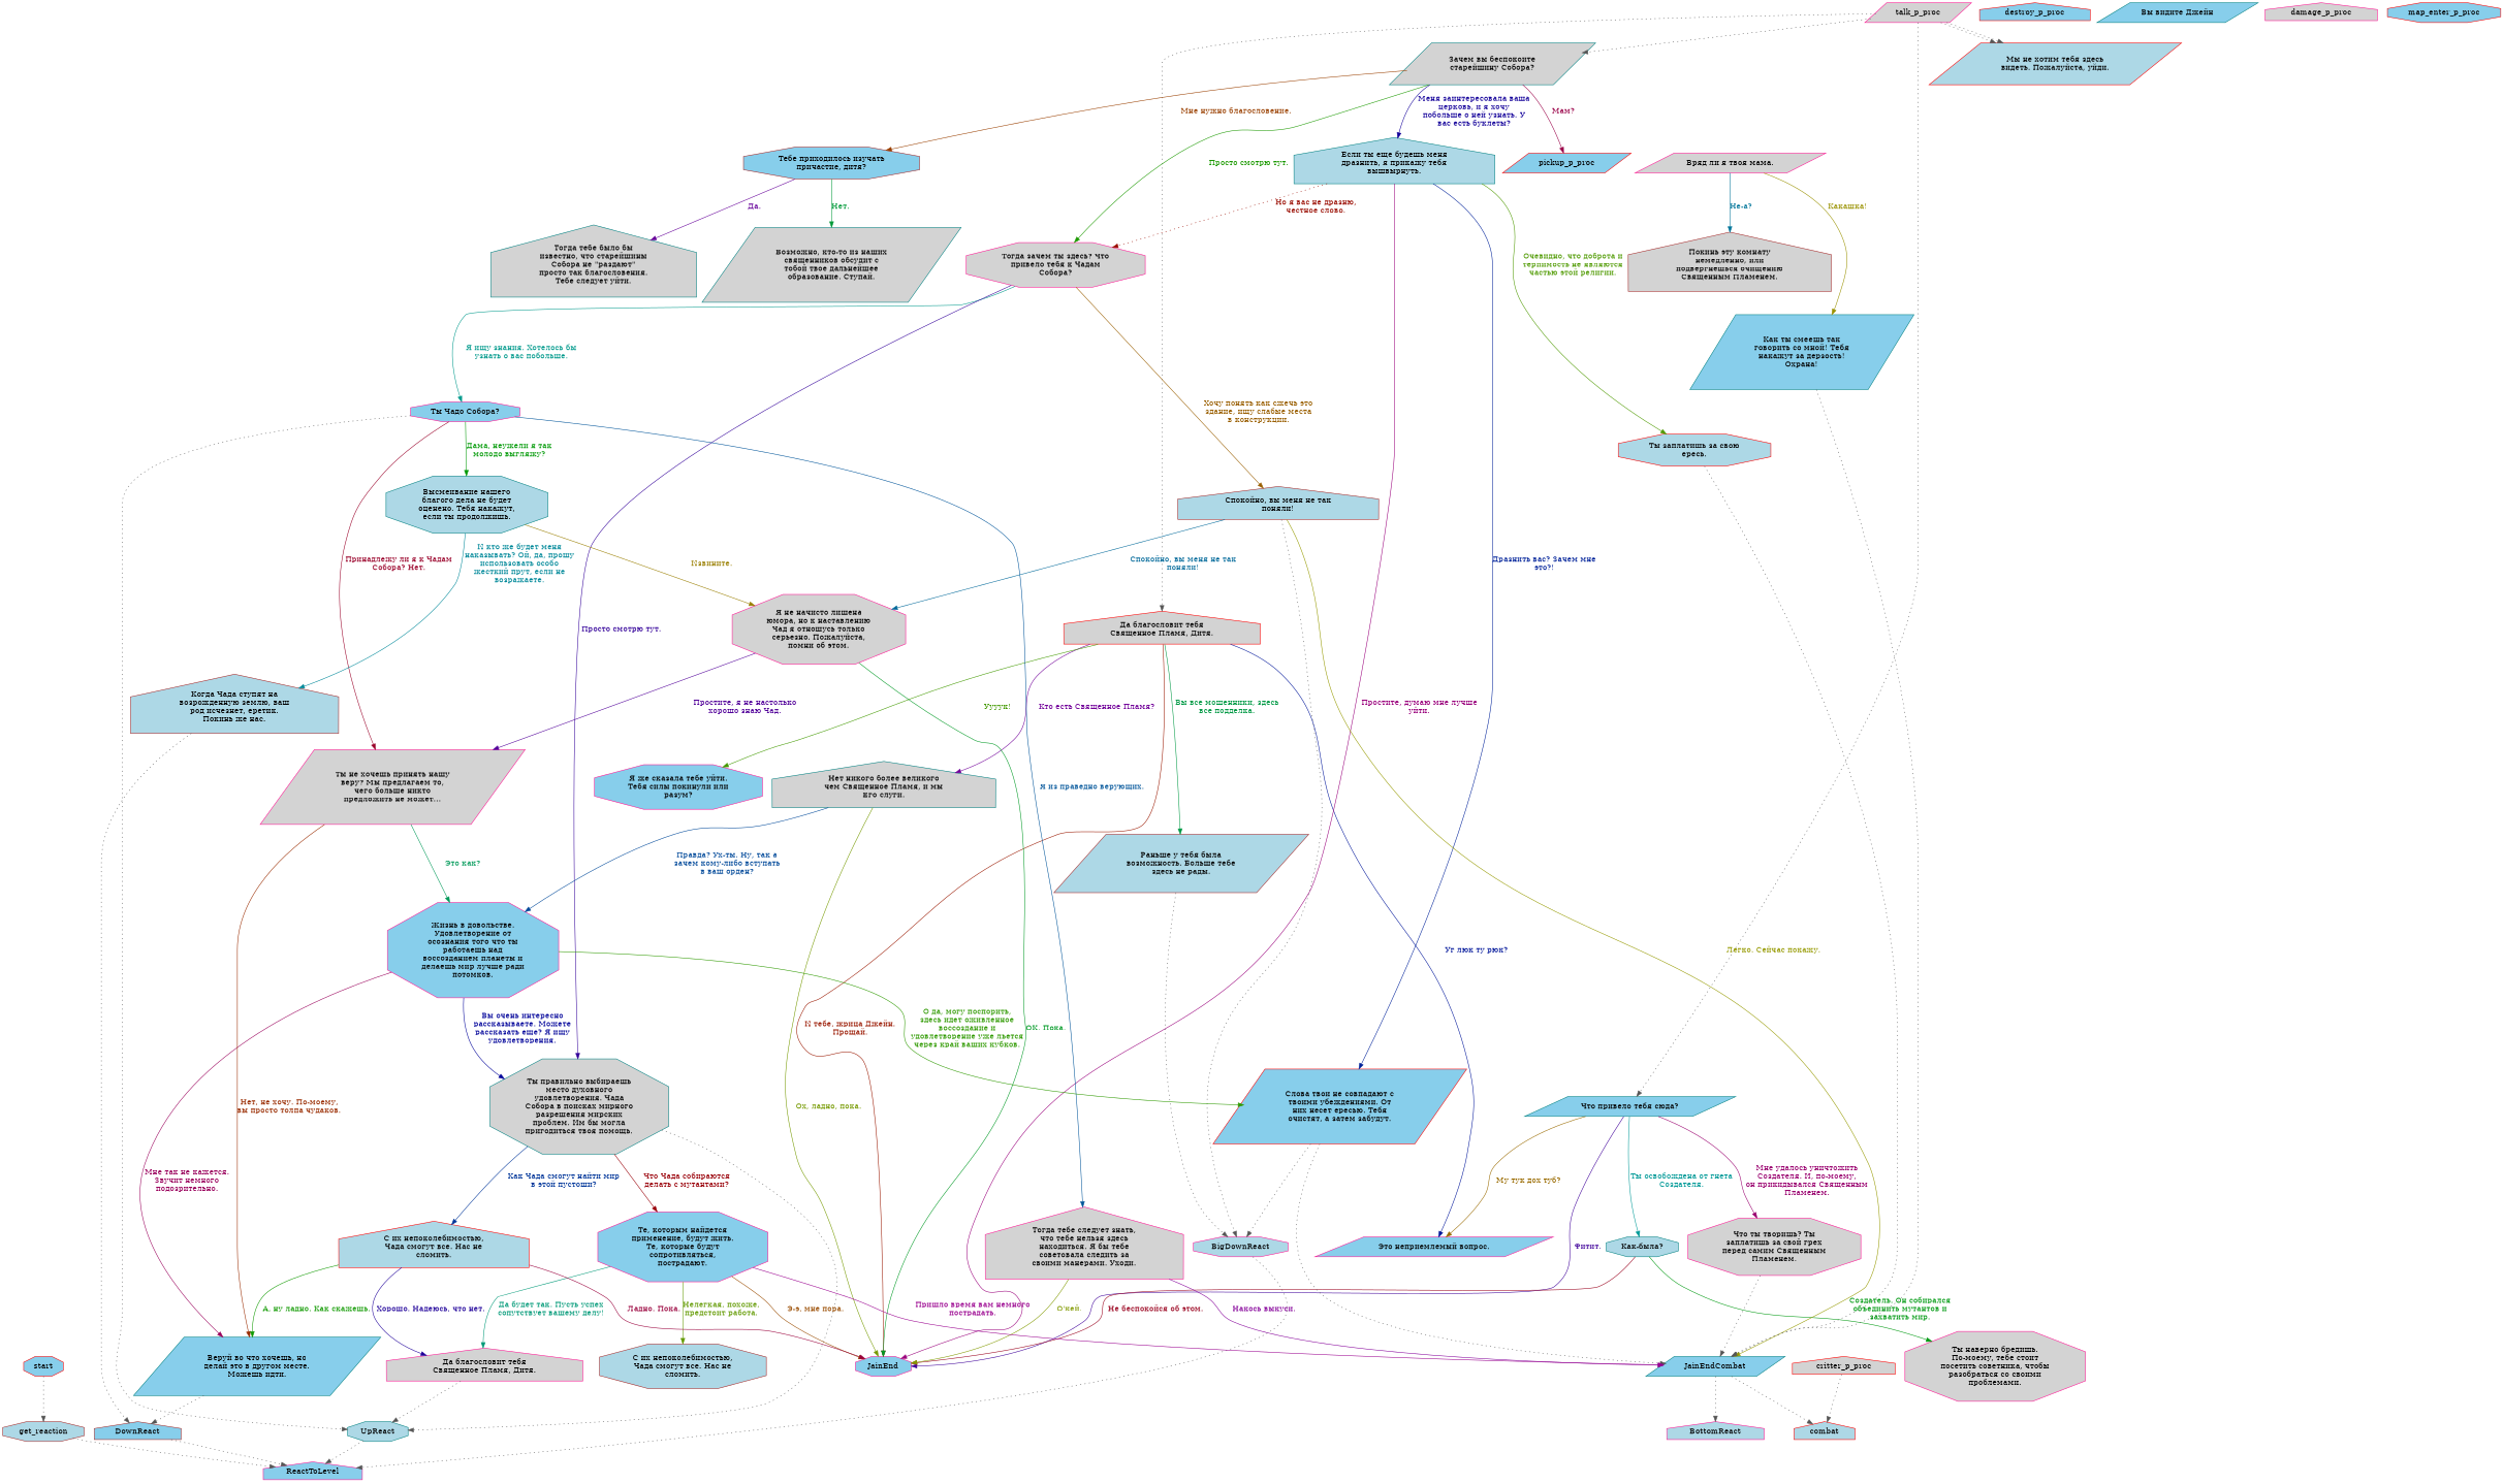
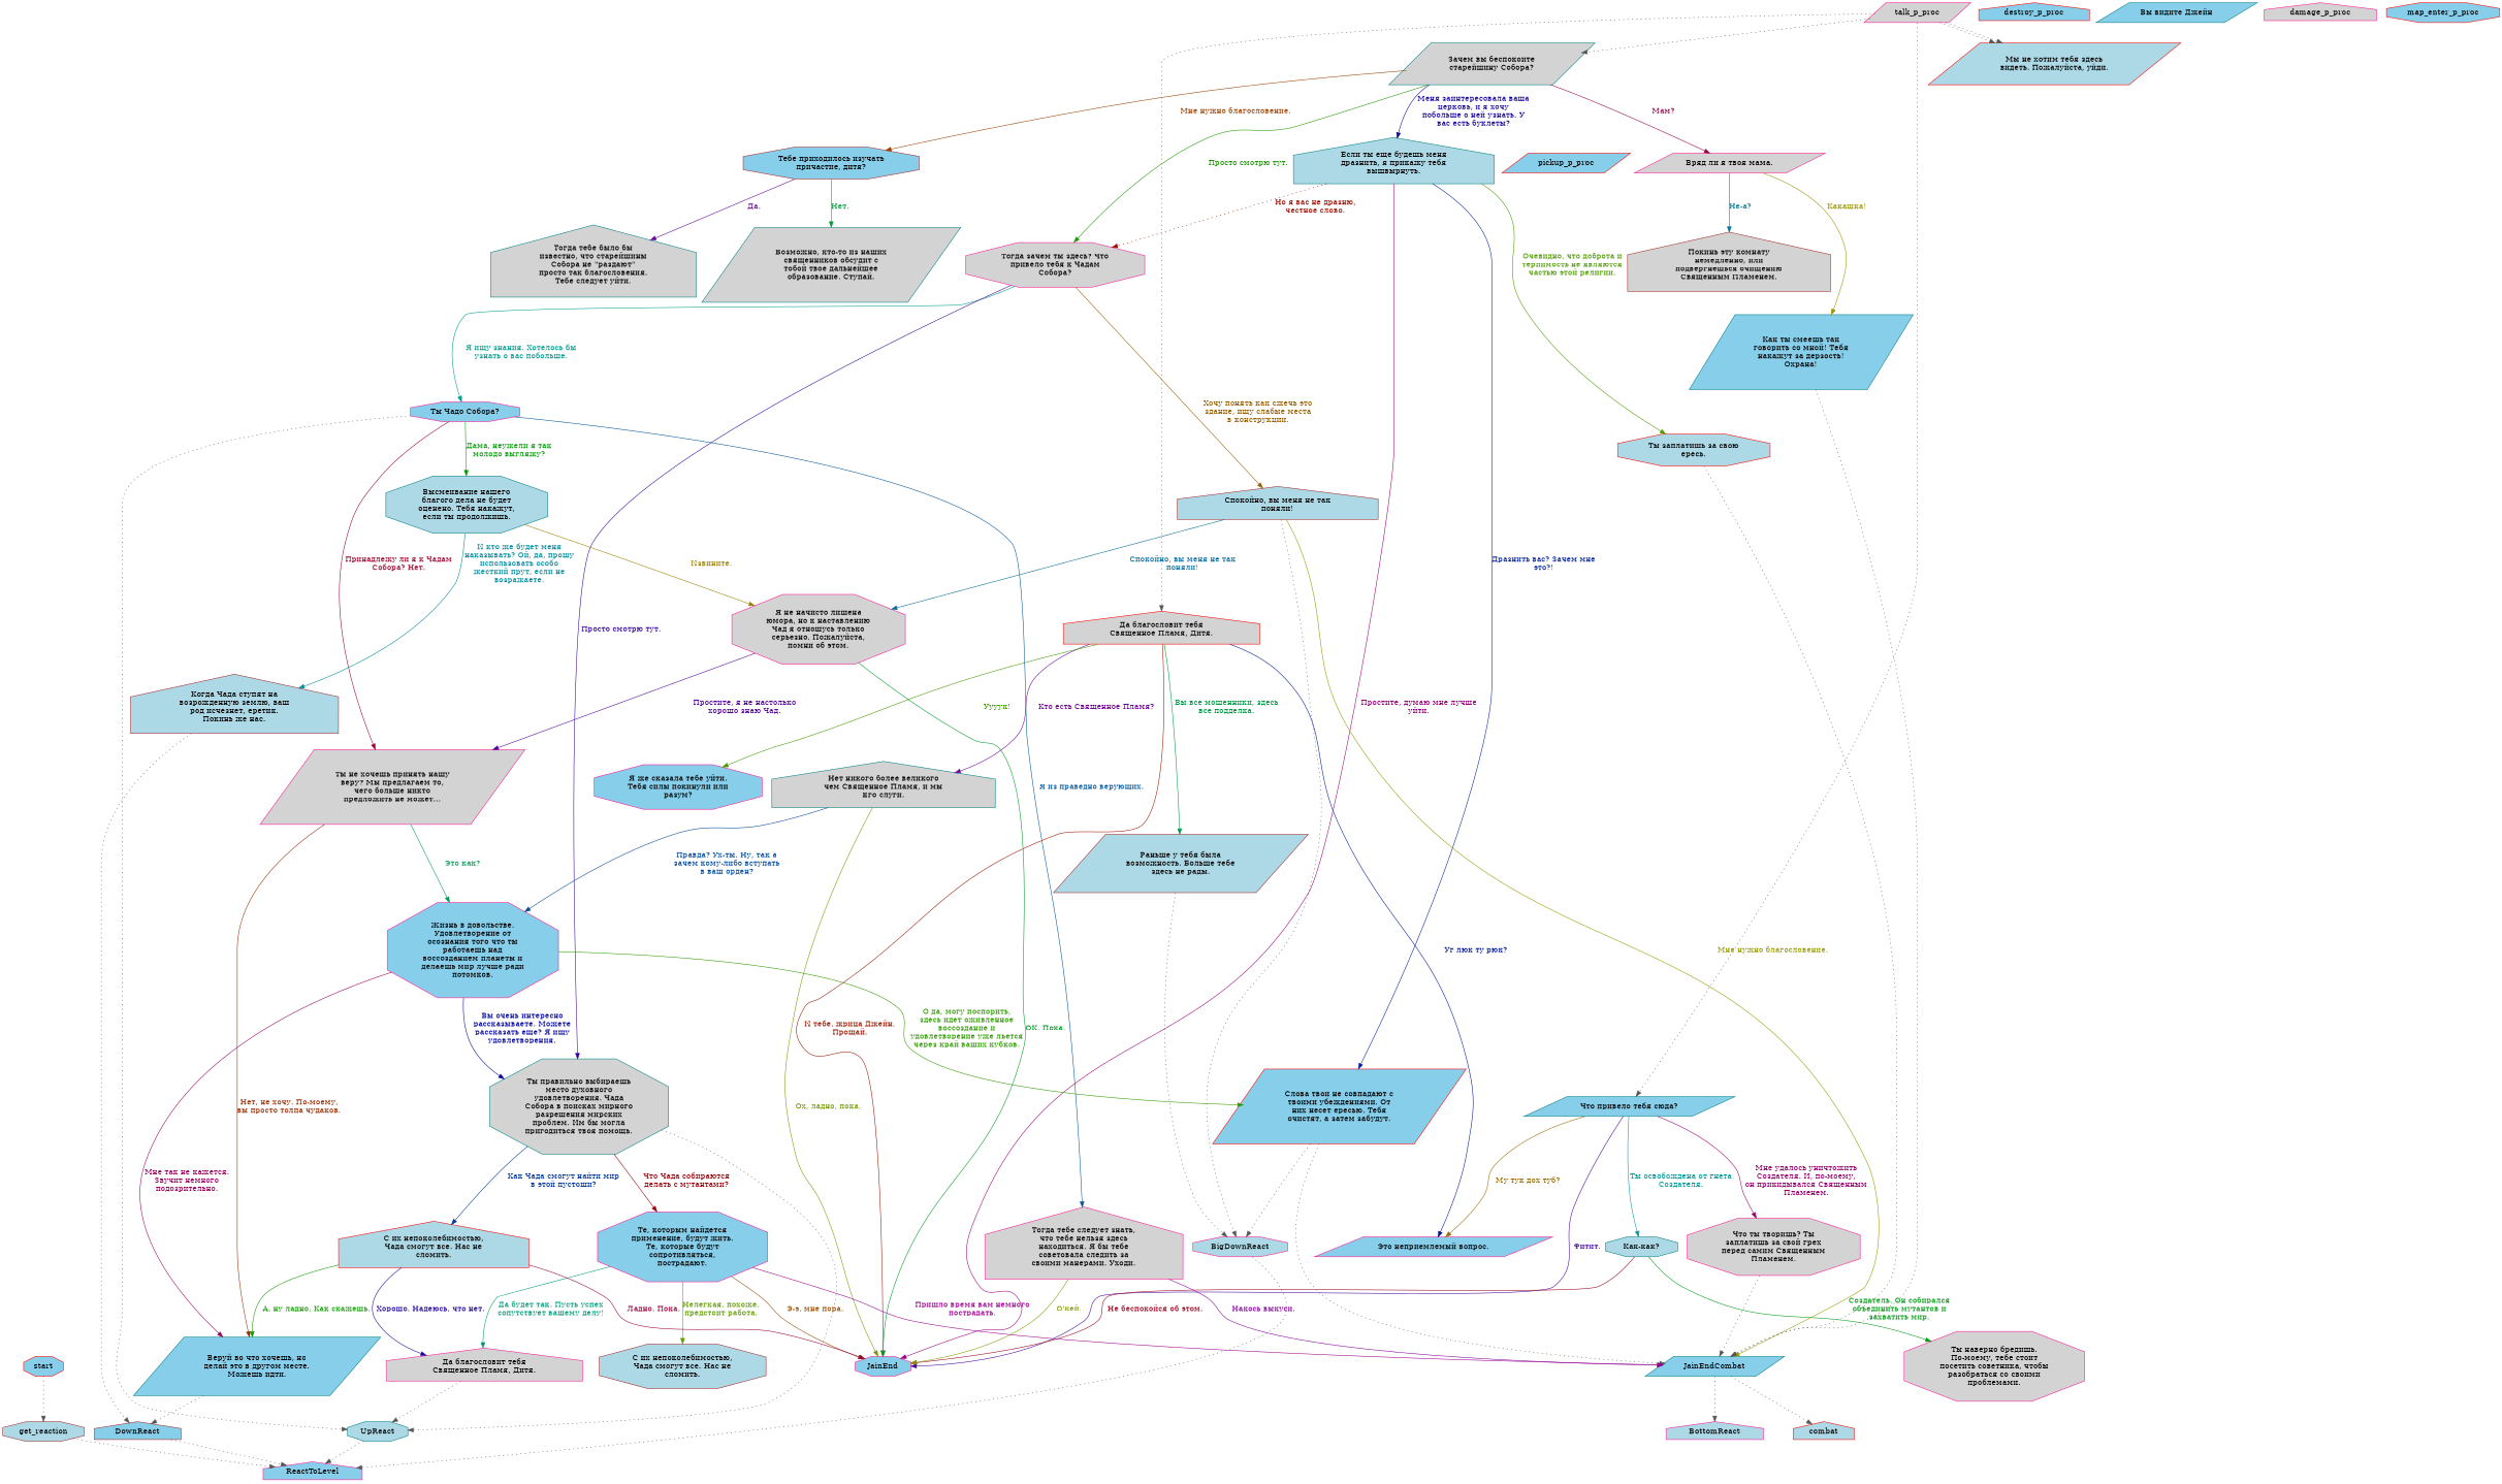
  digraph {
    node [color=deeppink fillcolor=skyblue shape=octagon style=filled]
    edge [color="#555555"]
    start [color=red]
    get_reaction [color=brown fillcolor=lightblue]
    combat [color=red fillcolor=lightblue shape=house]
-   critter_p_proc [color=red fillcolor=lightgrey shape=house]
    pickup_p_proc [color=red shape=parallelogram]
    talk_p_proc [fillcolor=lightgrey shape=parallelogram]
    n7 [color=red fillcolor=lightblue label="Мы не хотим тебя здесь\nвидеть. Пожалуйста, уйди." shape=parallelogram]
    n8 [color=teal label="Что привело тебя сюда?" shape=parallelogram]
    n9 [color=teal fillcolor=lightgrey label="Зачем вы беспокоите\nстарейшину Собора?" shape=parallelogram]
    n10 [color=red fillcolor=lightgrey label="Да благословит тебя\nСвященное Пламя, Дитя." shape=house]
    ReactToLevel [shape=house]
    JainEnd
    n13 [label="Это неприемлемый вопрос." shape=parallelogram]
    n14 [fillcolor=lightgrey label="Что ты творишь? Ты\nзаплатишь за свой грех\nперед самим Священным\nПламенем."]
-   n15 [color=teal fillcolor=lightblue label="Как-была?"]
+   n15 [color=teal fillcolor=lightblue label="Как-как?"]
    n16 [color=brown label="Тебе приходилось изучать\nпричастие, дитя?"]
    n17 [color=teal fillcolor=lightblue label="Если ты еще будешь меня\nдразнить, я прикажу тебя\nвышвырнуть." shape=house]
    n18 [fillcolor=lightgrey label="Тогда зачем ты здесь? Что\nпривело тебя к Чадам\nСобора?"]
    n19 [fillcolor=lightgrey label="Вряд ли я твоя мама." shape=parallelogram]
    n20 [color=teal fillcolor=lightgrey label="Нет никого более великого\nчем Священное Пламя, и мы\nЕго слуги." shape=house]
    n21 [color=brown fillcolor=lightblue label="Раньше у тебя была\nвозможность. Больше тебе\nздесь не рады." shape=parallelogram]
    n22 [label="Я же сказала тебе уйти.\nТебя силы покинули или\nразум?"]
    JainEndCombat [color=teal shape=parallelogram]
    n24 [fillcolor=lightgrey label="Ты наверно бредишь.\nПо-моему, тебе стоит\nпосетить советника, чтобы\nразобраться со своими\nпроблемами."]
    n25 [color=teal fillcolor=lightgrey label="Возможно, кто-то из наших\nсвященников обсудит с\nтобой твое дальнейшее\nобразование. Ступай." shape=parallelogram]
    n26 [color=teal fillcolor=lightgrey label="Тогда тебе было бы\nизвестно, что старейшины\nСобора не \"раздают\"\nпросто так благословения.\nТебе следует уйти." shape=house]
    n27 [color=red label="Слова твои не совпадают с\nтвоими убеждениями. От\nних несет ересью. Тебя\nочистят, а затем забудут." shape=parallelogram]
    n28 [color=red fillcolor=lightblue label="Ты заплатишь за свою\nересь."]
    n29 [label="Ты Чадо Собора?"]
    n30 [color=brown fillcolor=lightblue label="Спокойно, вы меня не так\nпоняли!" shape=house]
    n31 [color=teal fillcolor=lightgrey label="Ты правильно выбираешь\nместо духовного\nудовлетворения. Чада\nСобора в поисках мирного\nразрешения мирских\nпроблем. Им бы могла\nпригодиться твоя помощь."]
    n32 [color=brown fillcolor=lightgrey label="Покинь эту комнату\nнемедленно, или\nподвергнешься очищению\nСвященным Пламенем." shape=house]
    n33 [color=teal label="Как ты смеешь так\nговорить со мной! Тебя\nнакажут за дерзость!\nОхрана!" shape=parallelogram]
    n34 [label="Жизнь в довольстве.\nУдовлетворение от\nосознания того что ты\nработаешь над\nвоссозданием планеты и\nделаешь мир лучше ради\nпотомков."]
    BigDownReact [fillcolor=lightblue]
    destroy_p_proc [color=red shape=house]
    n37 [color=teal label="Вы видите Джейн" shape=parallelogram]
    damage_p_proc [fillcolor=lightgrey shape=house]
    map_enter_p_proc [color=red]
    UpReact [color=teal fillcolor=lightblue]
    n41 [color=teal fillcolor=lightblue label="Высмеивание нашего\nблагого дела не будет\nоценено. Тебя накажут,\nесли ты продолжишь."]
    n42 [fillcolor=lightgrey label="Ты не хочешь принять нашу\nверу? Мы предлагаем то,\nчего больше никто\nпредложить не может..." shape=parallelogram]
    n43 [fillcolor=lightgrey label="Тогда тебе следует знать,\nчто тебе нельзя здесь\nнаходиться. Я бы тебе\nсоветовала следить за\nсвоими манерами. Уходи." shape=house]
    n44 [fillcolor=lightgrey label="Я не начисто лишена\nюмора, но к наставлению\nЧад я отношусь только\nсерьезно. Пожалуйста,\nпомни об этом."]
    n45 [label="Те, которым найдется\nприменение, будут жить.\nТе, которые будут\nсопротивляться,\nпострадают."]
    n46 [color=red fillcolor=lightblue label="С их непоколебимостью,\nЧада смогут все. Нас не\nсломить." shape=house]
    BottomReact [fillcolor=lightblue shape=house]
    n48 [color=brown fillcolor=lightblue label="Когда Чада ступят на\nвозрожденную землю, ваш\nрод исчезнет, еретик.\nПокинь же нас." shape=house]
    n49 [color=teal label="Веруй во что хочешь, но\nделай это в другом месте.\nМожешь идти." shape=parallelogram]
    n50 [color=brown fillcolor=lightblue label="С их непоколебимостью,\nЧада смогут все. Нас не\nсломить."]
    n51 [fillcolor=lightgrey label="Да благословит тебя\nСвященное Пламя, Дитя." shape=house]
    DownReact [color=brown shape=house]
    start -> get_reaction [style=dotted]
    get_reaction -> ReactToLevel [style=dotted]
-   critter_p_proc -> combat [style=dotted]
    talk_p_proc -> n7 [style=dotted]
    talk_p_proc -> n7 [style=dotted]
    talk_p_proc -> n8 [style=dotted]
    talk_p_proc -> n9 [style=dotted]
    talk_p_proc -> n10 [style=dotted]
    n8 -> JainEnd [color="#3E0099" fontcolor="#3E0099" label="Фитит."]
    n8 -> n13 [color="#996A00" fontcolor="#996A00" label="Му тук дох туб?"]
    n8 -> n14 [color="#99006E" fontcolor="#99006E" label="Мне удалось уничтожить\nСоздателя. И, по-моему,\nон прикидывался Священным\nПламенем."]
    n8 -> n15 [color="#009997" fontcolor="#009997" label="Ты освобождена от гнета\nСоздателя."]
    n9 -> n16 [color="#993F00" fontcolor="#993F00" label="Мне нужно благословение."]
    n9 -> n17 [color="#120099" fontcolor="#120099" label="Меня заинтересовала ваша\nцерковь, и я хочу\nпобольше о ней узнать. У\nвас есть буклеты?"]
    n9 -> n18 [color="#1B9900" fontcolor="#1B9900" label="Просто смотрю тут."]
-   n9 -> pickup_p_proc [color="#990047" fontcolor="#990047" label="Мам?"]
+   n9 -> n19 [color="#990047" fontcolor="#990047" label="Мам?"]
    n10 -> JainEnd [color="#991700" fontcolor="#991700" label="И тебе, жрица Джейн.\nПрощай."]
    n10 -> n13 [color="#001599" fontcolor="#001599" label="Уг люк ту рюк?"]
    n10 -> n20 [color="#710099" fontcolor="#710099" label="Кто есть Священное Пламя?"]
    n10 -> n21 [color="#009944" fontcolor="#009944" label="Вы все мошенники, здесь\nвсе подделка."]
    n10 -> n22 [color="#429900" fontcolor="#429900" label="Уууук!"]
    n14 -> JainEndCombat [style=dotted]
    n15 -> JainEnd [color="#99001C" fontcolor="#99001C" label="Не беспокойся об этом."]
    n15 -> n24 [color="#009911" fontcolor="#009911" label="Создатель. Он собирался\nобъединить мутантов и\nзахватить мир."]
    n16 -> n25 [color="#009938" fontcolor="#009938" label="Нет."]
    n16 -> n26 [color="#650099" fontcolor="#650099" label="Да."]
    n17 -> JainEnd [color="#99007B" fontcolor="#99007B" label="Простите, думаю мне лучше\nуйти."]
    n17 -> n18 [color="#990B00" fontcolor="#990B00" label="Но я вас не дразню,\nчестное слово." style=dotted]
    n17 -> n27 [color="#002199" fontcolor="#002199" label="Дразнить вас? Зачем мне\nэто?!"]
    n17 -> n28 [color="#4E9900" fontcolor="#4E9900" label="Очевидно, что доброта и\nтерпимость не являются\nчастью этой религии."]
    n18 -> n29 [color="#00998B" fontcolor="#00998B" label="Я ищу знания. Хотелось бы\nузнать о вас побольше."]
    n18 -> n30 [color="#995E00" fontcolor="#995E00" label="Хочу понять как сжечь это\nздание, ищу слабые места\nв конструкции."]
    n18 -> n31 [color="#320099" fontcolor="#320099" label="Просто смотрю тут."]
    n19 -> n32 [color="#007499" fontcolor="#007499" label="Не-а?"]
    n19 -> n33 [color="#999100" fontcolor="#999100" label="Какашка!"]
    n20 -> JainEnd [color="#759900" fontcolor="#759900" label="Ох, ладно, пока."]
    n20 -> n34 [color="#004899" fontcolor="#004899" label="Правда? Ух-ты. Ну, так а\nзачем кому-либо вступать\nв ваш орден?"]
    n21 -> BigDownReact [style=dotted]
    JainEndCombat -> combat [style=dotted]
    JainEndCombat -> BottomReact [style=dotted]
    n27 -> JainEndCombat [style=dotted]
    n27 -> BigDownReact [style=dotted]
    n28 -> JainEndCombat [style=dotted]
    n29 -> UpReact [style=dotted]
    n29 -> n41 [color="#009905" fontcolor="#009905" label="Дама, неужели я так\nмолодо выгляжу?"]
    n29 -> n42 [color="#990028" fontcolor="#990028" label="Принадлежу ли я к Чадам\nСобора? Нет."]
    n29 -> n43 [color="#005499" fontcolor="#005499" label="Я из праведно верующих."]
-   n30 -> JainEndCombat [color="#959900" fontcolor="#959900" label="Легко. Сейчас покажу."]
+   n30 -> JainEndCombat [color="#959900" fontcolor="#959900" label="Мне нужно благословение."]
    n30 -> BigDownReact [style=dotted]
    n30 -> n44 [color="#006899" fontcolor="#006899" label="Спокойно, вы меня не так\nпоняли!"]
    n31 -> UpReact [style=dotted]
    n31 -> n45 [color="#990008" fontcolor="#990008" label="Что Чада собираются\nделать с мутантами?"]
    n31 -> n46 [color="#003599" fontcolor="#003599" label="Как Чада смогут найти мир\nв этой пустоши?"]
    n33 -> JainEndCombat [style=dotted]
    n34 -> n27 [color="#2E9900" fontcolor="#2E9900" label="О да, могу поспорить,\nздесь идет оживленное\nвоссоздание и\nудовлетворение уже льется\nчерез край ваших кубков."]
    n34 -> n31 [color="#000299" fontcolor="#000299" label="Вы очень интересно\nрассказываете. Можете\nрассказать еще? Я ищу\nудовлетворения."]
    n34 -> n49 [color="#99005B" fontcolor="#99005B" label="Мне так не кажется.\nЗвучит немного\nподозрительно."]
    BigDownReact -> ReactToLevel [style=dotted]
    UpReact -> ReactToLevel [style=dotted]
    n41 -> n44 [color="#997E00" fontcolor="#997E00" label="Извините."]
    n41 -> n48 [color="#008899" fontcolor="#008899" label="И кто же будет меня\nнаказывать? Ой, да, прошу\nиспользовать особо\nжесткий прут, если не\nвозражаете."]
    n42 -> n34 [color="#009958" fontcolor="#009958" label="Это как?"]
    n42 -> n49 [color="#992B00" fontcolor="#992B00" label="Нет, не хочу. По-моему,\nвы просто толпа чудаков."]
    n43 -> JainEnd [color="#819900" fontcolor="#819900" label="О'кей."]
    n43 -> JainEndCombat [color="#840099" fontcolor="#840099" label="Накось выкуси."]
    n44 -> JainEnd [color="#009924" fontcolor="#009924" label="ОК. Пока."]
    n44 -> n42 [color="#510099" fontcolor="#510099" label="Простите, я не настолько\nхорошо знаю Чад."]
    n45 -> JainEnd [color="#994B00" fontcolor="#994B00" label="Э-э, мне пора."]
    n45 -> JainEndCombat [color="#99008E" fontcolor="#99008E" label="Пришло время вам немного\nпострадать."]
    n45 -> n50 [color="#619900" fontcolor="#619900" label="Нелегкая, похоже,\nпредстоит работа."]
    n45 -> n51 [color="#009977" fontcolor="#009977" label="Да будет так. Пусть успех\nсопутствует вашему делу!"]
    n46 -> JainEnd [color="#99003B" fontcolor="#99003B" label="Ладно. Пока."]
    n46 -> n49 [color="#0F9900" fontcolor="#0F9900" label="А, ну ладно. Как скажешь."]
    n46 -> n51 [color="#1E0099" fontcolor="#1E0099" label="Хорошо. Надеюсь, что нет."]
    n48 -> DownReact [style=dotted]
    n49 -> DownReact [style=dotted]
    n51 -> UpReact [style=dotted]
    DownReact -> ReactToLevel [style=dotted]
  }
